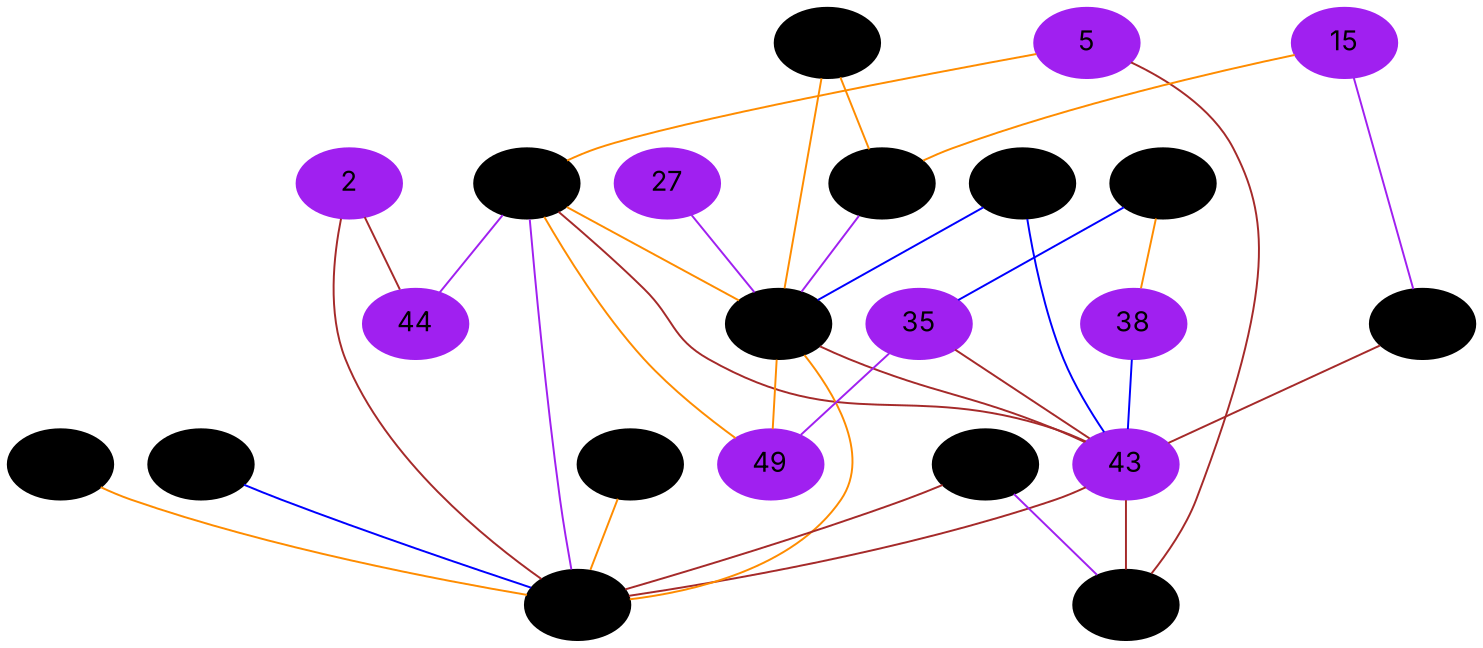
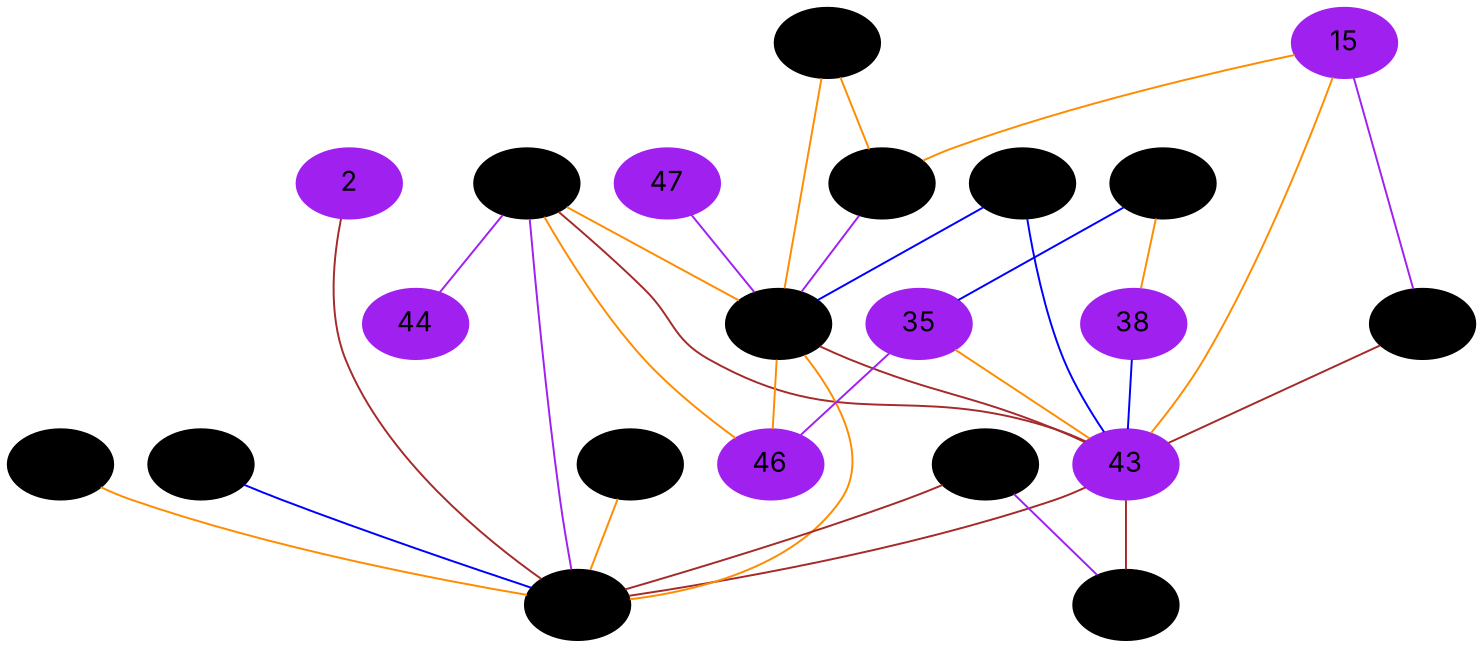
  graph {
    fontname=Inter
    node [color=black fontname=Inter style=filled]
    edge [color=darkorange fontname=Inter weight=1.0]
    2 [color=purple]
    44 [color=purple]
    48
-   5 [color=purple]
    31
    45
    43 [color=purple]
    42
-   46 [color=purple label=49]
+   46 [color=purple]
    6
    38 [color=purple]
    11
    n13 [color=purple label=15]
    29
    36
    16
    35 [color=purple]
    20
    25
-   27 [color=purple]
+   27 [color=purple label=47]
    34
    40
-   2 -- 44 [color=brown]
    2 -- 48 [color=brown]
-   5 -- 31
-   5 -- 45 [color=brown]
    31 -- 44 [color=purple]
    31 -- 48 [color=purple]
    31 -- 43 [color=brown]
    31 -- 42
    31 -- 46
    43 -- 48 [color=brown]
    43 -- 45 [color=brown]
    42 -- 48
    42 -- 43 [color=brown]
    42 -- 46
    6 -- 48
    38 -- 43 [color=blue]
    11 -- 48
+   n13 -- 43
    n13 -- 29 [color=purple]
    n13 -- 36
    29 -- 43 [color=brown]
    36 -- 42 [color=purple]
    16 -- 38
    16 -- 35 [color=blue]
-   35 -- 43 [color=brown]
+   35 -- 43
    35 -- 46 [color=purple]
    20 -- 48 [color=brown]
    20 -- 45 [color=purple]
    25 -- 42
    25 -- 36
    27 -- 42 [color=purple]
    34 -- 48 [color=blue]
    40 -- 43 [color=blue]
    40 -- 42 [color=blue weight=2.0]
  }
